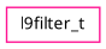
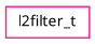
  digraph {
    rankdir=LR
    fontname="Noto Sans"
-   n1 [color=deeppink fillcolor=white fontname="Noto Sans" fontsize=10 height=0.2 label=l9filter_t shape=record style=filled width=0.4]
+   n1 [color=deeppink fillcolor=white fontname="Noto Sans" fontsize=10 height=0.2 label=l2filter_t shape=record style=filled width=0.4]
  }
